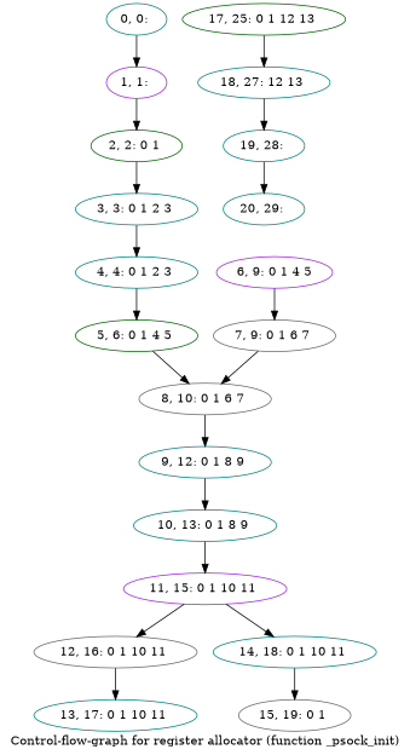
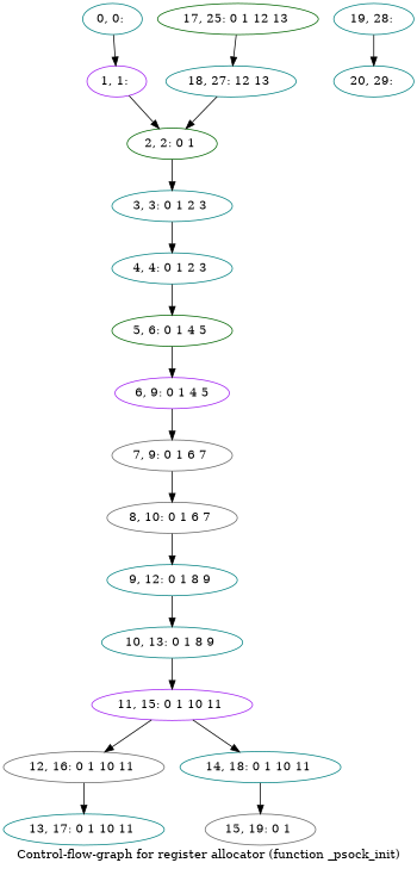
  digraph {
    label="Control-flow-graph for register allocator (function _psock_init)"
    node [color=teal]
    n1 [label="0, 0: "]
    n2 [color=purple label="1, 1: "]
    n3 [color=darkgreen label="2, 2: 0 1 "]
    n4 [label="3, 3: 0 1 2 3 "]
    n5 [label="4, 4: 0 1 2 3 "]
    n6 [color=darkgreen label="5, 6: 0 1 4 5 "]
    n7 [color=purple label="6, 9: 0 1 4 5"]
    n8 [color=gray40 label="7, 9: 0 1 6 7 "]
    n9 [color=gray40 label="8, 10: 0 1 6 7 "]
    n10 [label="9, 12: 0 1 8 9 "]
    n11 [label="10, 13: 0 1 8 9 "]
    n12 [color=purple label="11, 15: 0 1 10 11 "]
    n13 [color=gray40 label="12, 16: 0 1 10 11 "]
    n14 [label="14, 18: 0 1 10 11 "]
    n15 [label="13, 17: 0 1 10 11 "]
    n16 [color=gray40 label="15, 19: 0 1 "]
    n17 [color=darkgreen label="17, 25: 0 1 12 13 "]
    n18 [label="18, 27: 12 13 "]
    n19 [label="19, 28: "]
    n20 [label="20, 29: "]
    n1 -> n2
    n2 -> n3
    n3 -> n4
    n4 -> n5
    n5 -> n6
-   n6 -> n9
+   n6 -> n7
    n7 -> n8
    n8 -> n9
    n9 -> n10
    n10 -> n11
    n11 -> n12
    n12 -> n13
    n12 -> n14
    n13 -> n15
    n14 -> n16
    n17 -> n18
-   n18 -> n19
+   n18 -> n3
    n19 -> n20
  }
